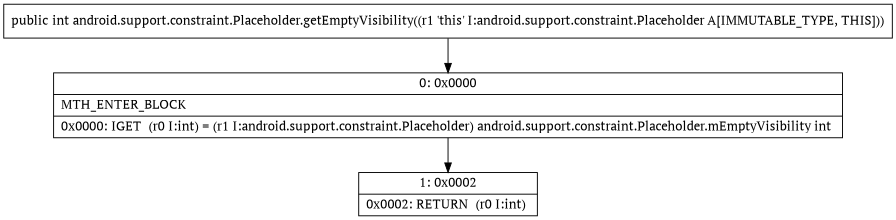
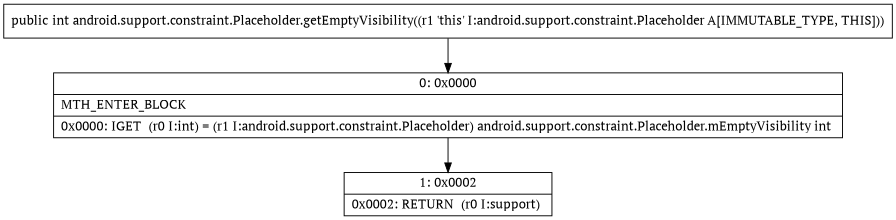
  digraph {
    fontname="PT Serif"
    node [shape=record fontname="PT Serif"]
    edge [fontname="PT Serif"]
    n1 [label="{0\:\ 0x0000|MTH_ENTER_BLOCK\l|0x0000: IGET  (r0 I:int) = (r1 I:android.support.constraint.Placeholder) android.support.constraint.Placeholder.mEmptyVisibility int \l}"]
-   n2 [label="{1\:\ 0x0002|0x0002: RETURN  (r0 I:int) \l}"]
+   n2 [label="{1\:\ 0x0002|0x0002: RETURN  (r0 I:support) \l}"]
    n3 [label="{public int android.support.constraint.Placeholder.getEmptyVisibility((r1 'this' I:android.support.constraint.Placeholder A[IMMUTABLE_TYPE, THIS])) }"]
    n1 -> n2
    n3 -> n1
  }
